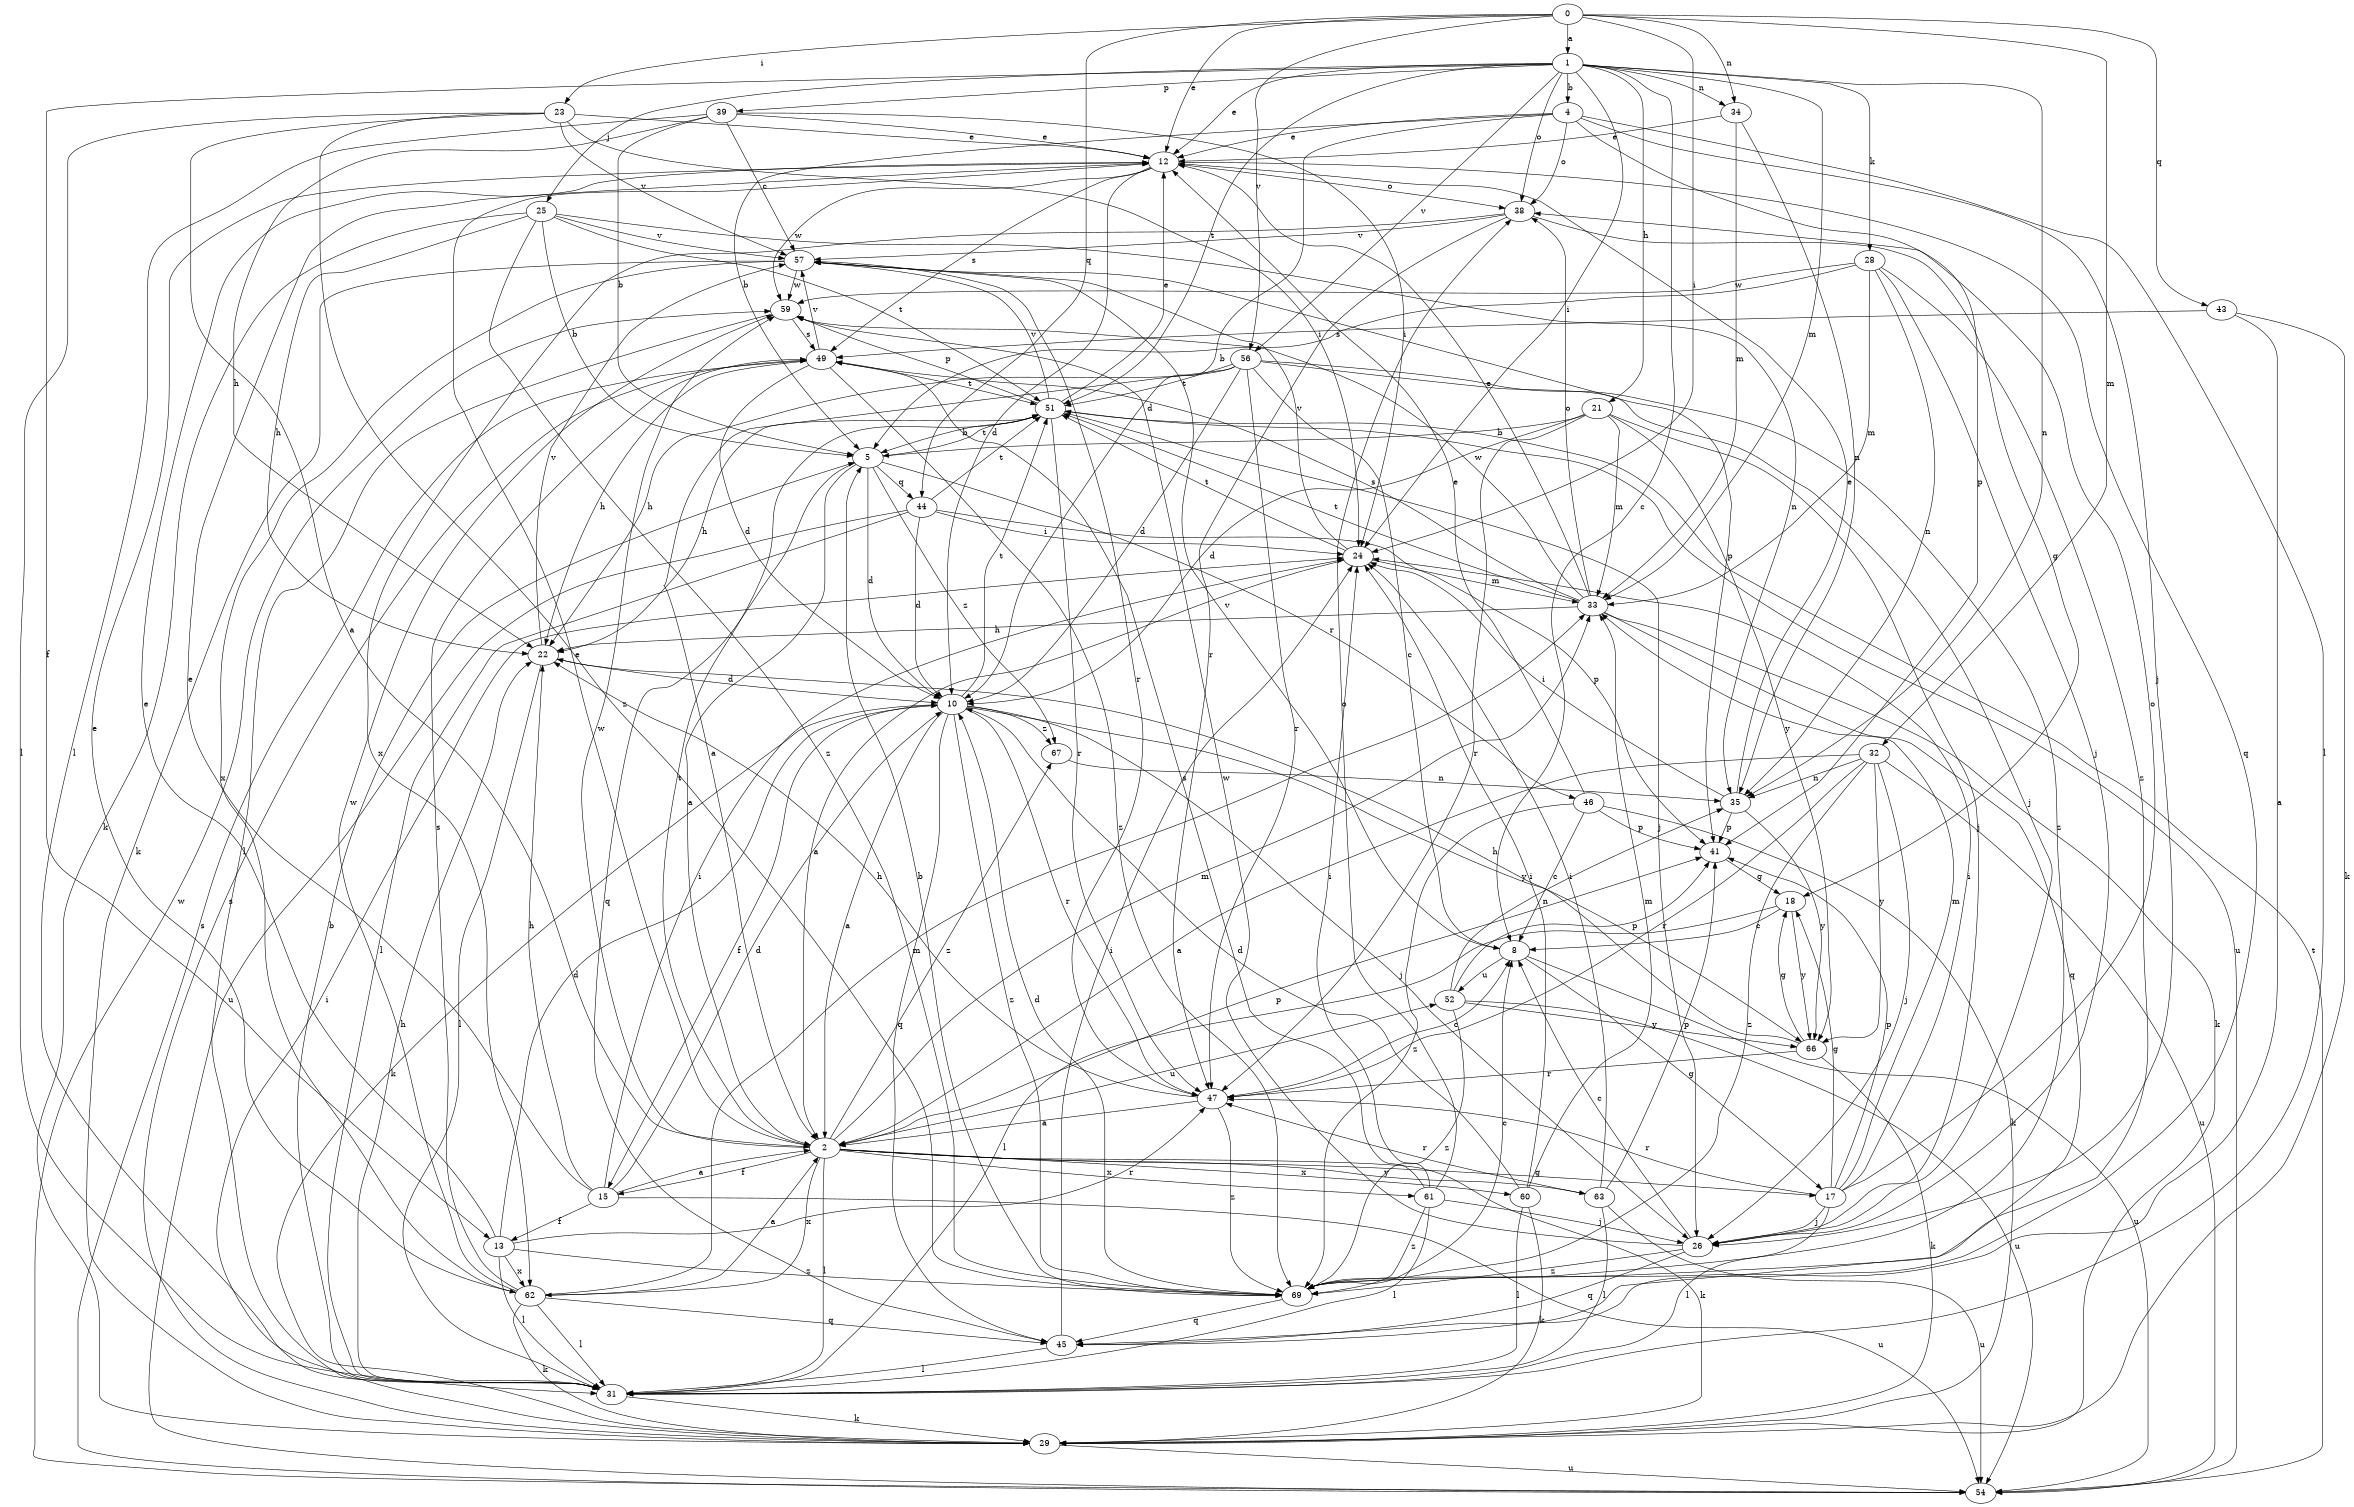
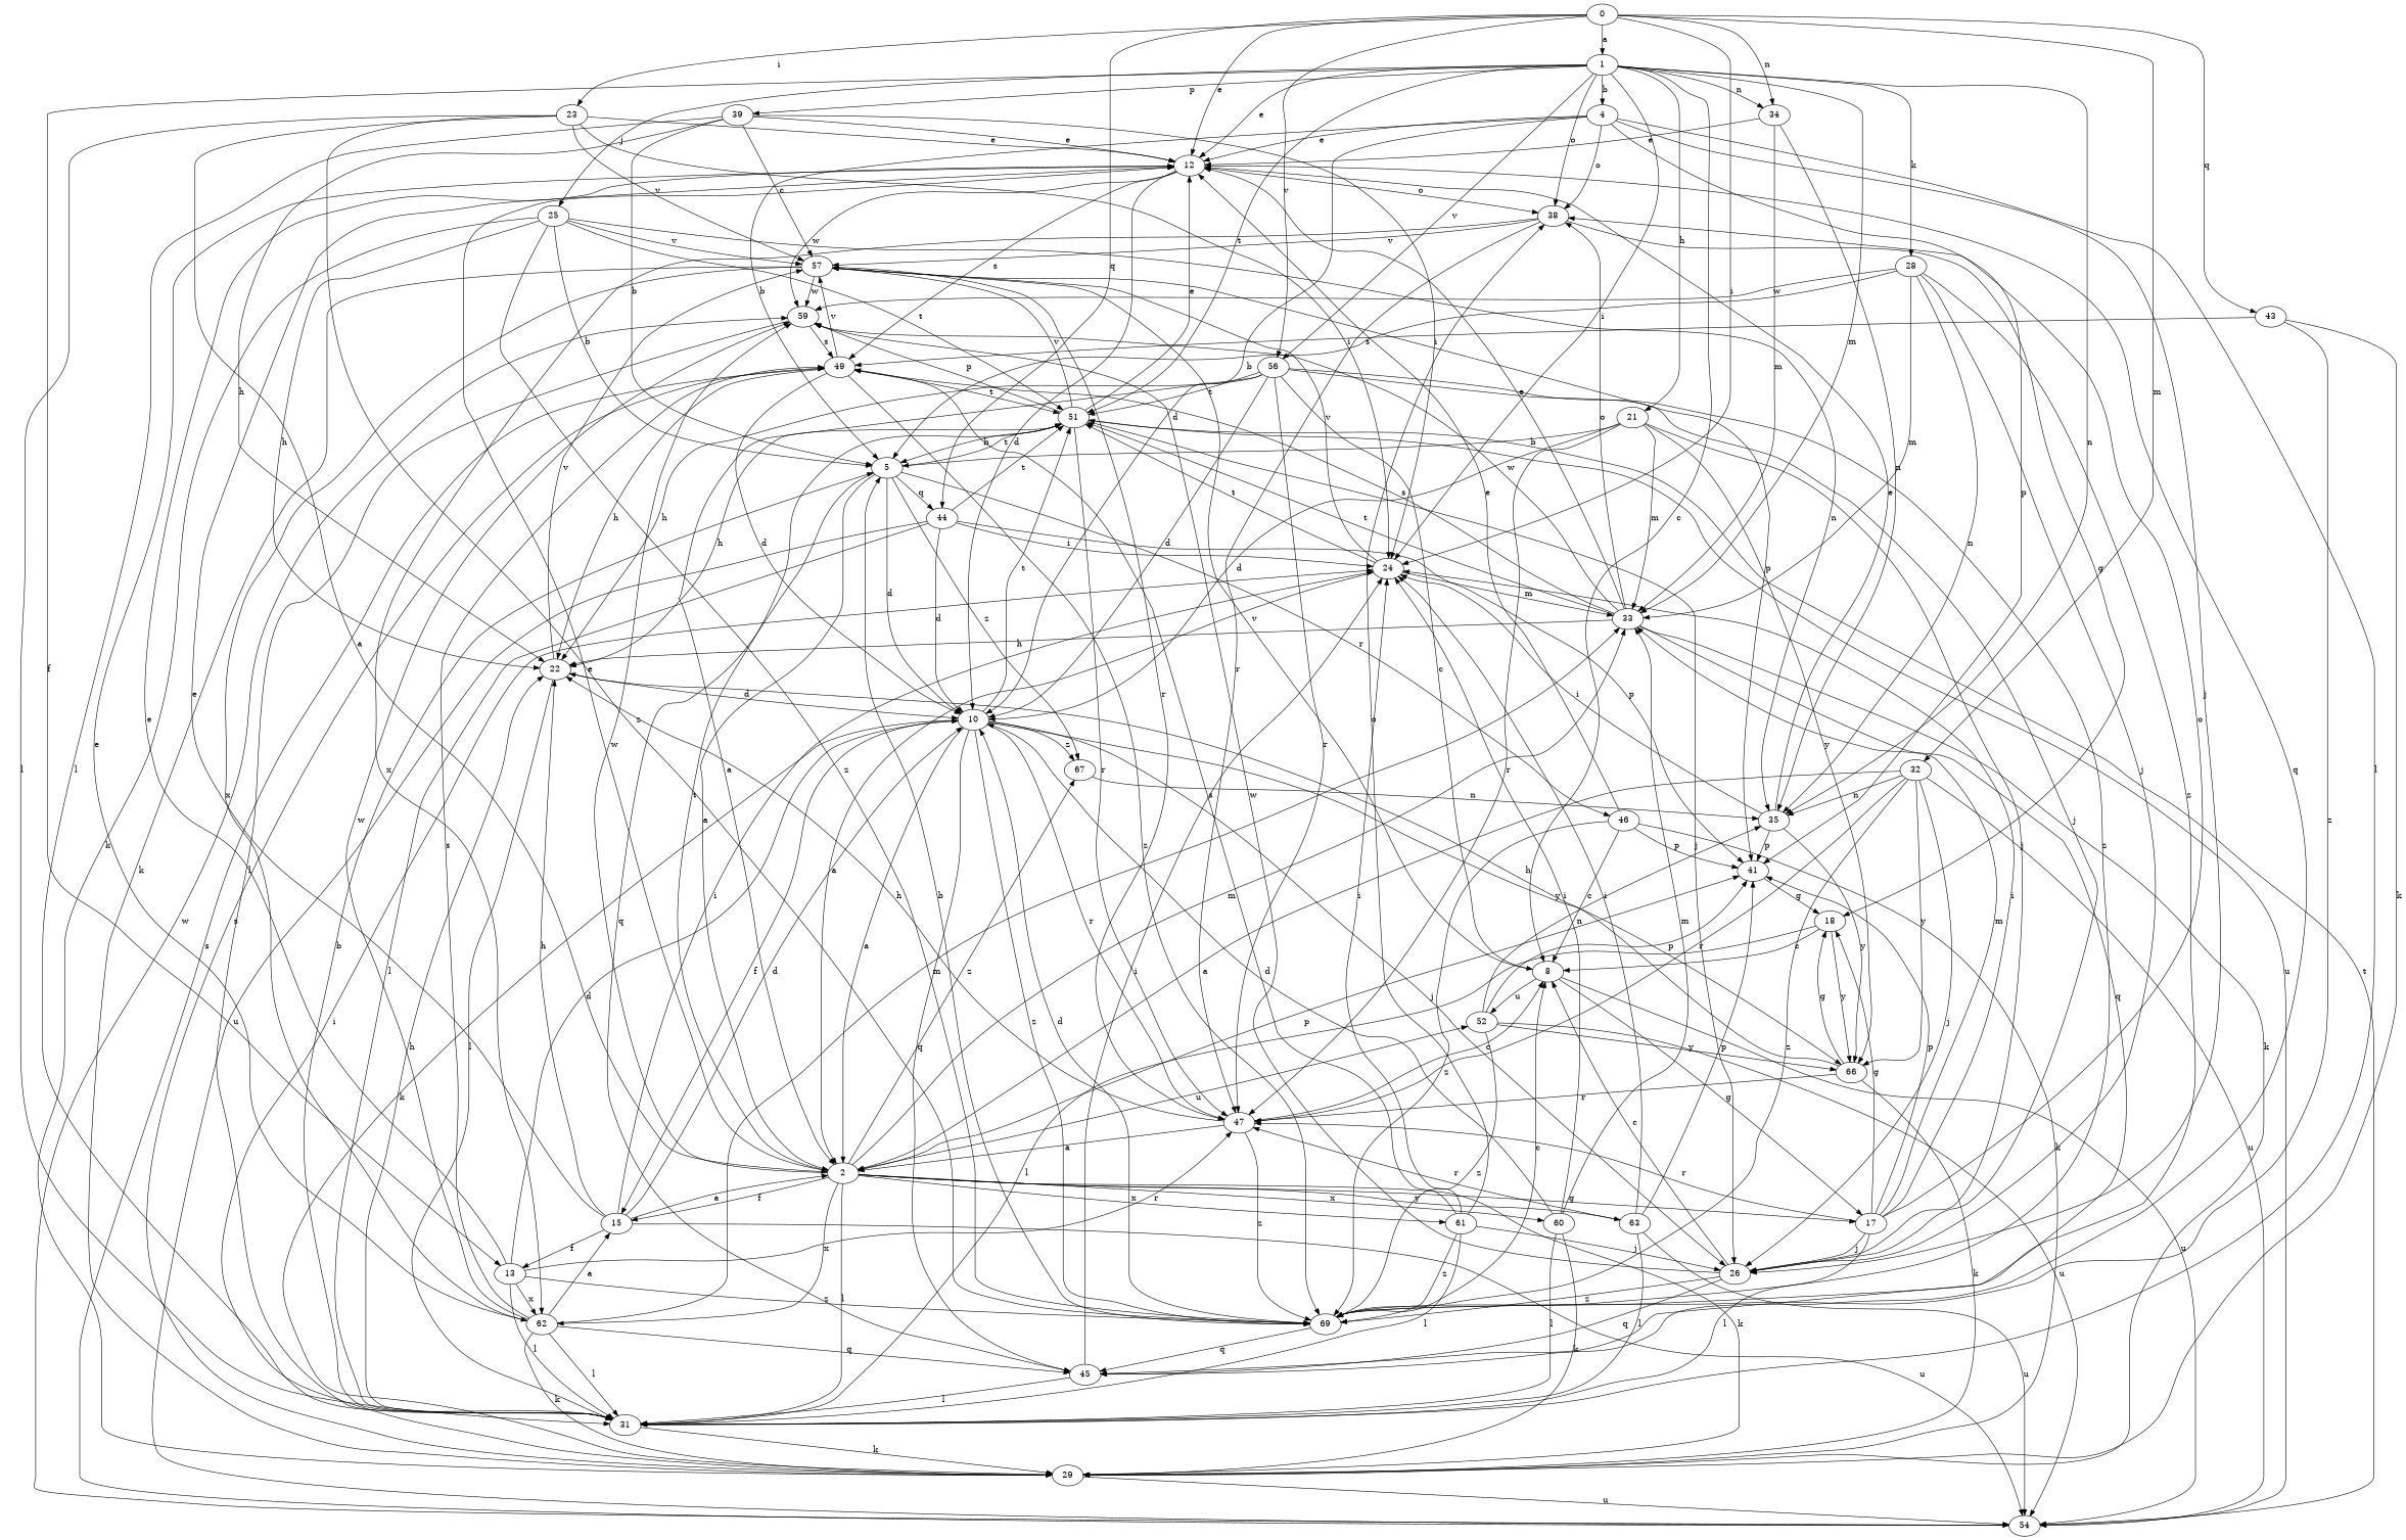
  strict digraph {
    0
    1
    12
    23
    24
    32
    34
    43
    44
    56
    4
    8
    13
    21
    25
    28
    33
    35
    38
    39
    51
    59
    10
    45
    49
    2
    31
    57
    69
    26
    54
    47
    66
    29
    41
    22
    5
    17
    52
    62
    18
    15
    60
    61
    63
    67
    46
    0 -> 1 [label=a]
    0 -> 12 [label=e]
    0 -> 23 [label=i]
    0 -> 24 [label=i]
    0 -> 32 [label=m]
    0 -> 34 [label=n]
    0 -> 43 [label=q]
    0 -> 44 [label=q]
    0 -> 56 [label=v]
    1 -> 12 [label=e]
    1 -> 24 [label=i]
    1 -> 34 [label=n]
    1 -> 56 [label=v]
    1 -> 4 [label=b]
    1 -> 8 [label=c]
    1 -> 13 [label=f]
    1 -> 21 [label=h]
    1 -> 25 [label=j]
    1 -> 28 [label=k]
    1 -> 33 [label=m]
    1 -> 35 [label=n]
    1 -> 38 [label=o]
    1 -> 39 [label=p]
    1 -> 51 [label=t]
    12 -> 38 [label=o]
    12 -> 59 [label=w]
    12 -> 10 [label=d]
    12 -> 45 [label=q]
    12 -> 49 [label=s]
    23 -> 12 [label=e]
    23 -> 24 [label=i]
    23 -> 2 [label=a]
    23 -> 31 [label=l]
    23 -> 57 [label=v]
    23 -> 69 [label=z]
    24 -> 33 [label=m]
    24 -> 51 [label=t]
    24 -> 2 [label=a]
    24 -> 57 [label=v]
    32 -> 35 [label=n]
    32 -> 2 [label=a]
    32 -> 69 [label=z]
    32 -> 26 [label=j]
    32 -> 54 [label=u]
    32 -> 47 [label=r]
    32 -> 66 [label=y]
    34 -> 12 [label=e]
    34 -> 33 [label=m]
    34 -> 35 [label=n]
    43 -> 49 [label=s]
-   43 -> 69 [label=a]
+   43 -> 69 [label=z]
    43 -> 29 [label=k]
    44 -> 24 [label=i]
    44 -> 51 [label=t]
    44 -> 10 [label=d]
    44 -> 31 [label=l]
    44 -> 54 [label=u]
    44 -> 41 [label=p]
    56 -> 8 [label=c]
    56 -> 51 [label=t]
    56 -> 10 [label=d]
    56 -> 2 [label=a]
    56 -> 69 [label=z]
    56 -> 26 [label=j]
    56 -> 47 [label=r]
    56 -> 22 [label=h]
    4 -> 12 [label=e]
    4 -> 38 [label=o]
    4 -> 10 [label=d]
    4 -> 31 [label=l]
    4 -> 26 [label=j]
    4 -> 41 [label=p]
    4 -> 5 [label=b]
    8 -> 57 [label=v]
    8 -> 54 [label=u]
    8 -> 17 [label=g]
    8 -> 52 [label=u]
    13 -> 12 [label=e]
    13 -> 10 [label=d]
    13 -> 31 [label=l]
    13 -> 69 [label=z]
    13 -> 47 [label=r]
    13 -> 62 [label=x]
    21 -> 33 [label=m]
    21 -> 10 [label=d]
    21 -> 26 [label=j]
    21 -> 47 [label=r]
    21 -> 66 [label=y]
    21 -> 5 [label=b]
    25 -> 35 [label=n]
    25 -> 51 [label=t]
    25 -> 57 [label=v]
    25 -> 69 [label=z]
    25 -> 29 [label=k]
    25 -> 22 [label=h]
    25 -> 5 [label=b]
    28 -> 33 [label=m]
    28 -> 35 [label=n]
    28 -> 59 [label=w]
    28 -> 69 [label=z]
    28 -> 26 [label=j]
    28 -> 5 [label=b]
    33 -> 12 [label=e]
    33 -> 38 [label=o]
    33 -> 51 [label=t]
    33 -> 59 [label=w]
    33 -> 45 [label=q]
    33 -> 49 [label=s]
    33 -> 29 [label=k]
    33 -> 22 [label=h]
    35 -> 12 [label=e]
    35 -> 24 [label=i]
    35 -> 66 [label=y]
    35 -> 41 [label=p]
    38 -> 57 [label=v]
    38 -> 47 [label=r]
    38 -> 62 [label=x]
    38 -> 18 [label=g]
    39 -> 12 [label=e]
    39 -> 24 [label=i]
    39 -> 31 [label=l]
    39 -> 57 [label=c]
    39 -> 22 [label=h]
    39 -> 5 [label=b]
    51 -> 12 [label=e]
    51 -> 59 [label=p]
    51 -> 57 [label=v]
    51 -> 26 [label=j]
    51 -> 54 [label=u]
    51 -> 47 [label=r]
    51 -> 22 [label=h]
    51 -> 5 [label=b]
    59 -> 49 [label=s]
    59 -> 31 [label=l]
    10 -> 51 [label=t]
    10 -> 45 [label=q]
    10 -> 2 [label=a]
    10 -> 69 [label=z]
    10 -> 26 [label=j]
    10 -> 47 [label=r]
    10 -> 66 [label=y]
    10 -> 29 [label=k]
    10 -> 15 [label=f]
    10 -> 67 [label=z]
    45 -> 24 [label=i]
    45 -> 31 [label=l]
    49 -> 51 [label=t]
    49 -> 10 [label=d]
    49 -> 57 [label=v]
    49 -> 69 [label=z]
    49 -> 22 [label=h]
    2 -> 12 [label=e]
    2 -> 33 [label=m]
    2 -> 51 [label=t]
    2 -> 59 [label=w]
    2 -> 31 [label=l]
    2 -> 29 [label=k]
    2 -> 41 [label=p]
    2 -> 17 [label=g]
    2 -> 52 [label=u]
    2 -> 62 [label=x]
    2 -> 15 [label=f]
    2 -> 60 [label=x]
    2 -> 61 [label=x]
    2 -> 63 [label=y]
    2 -> 67 [label=z]
    31 -> 29 [label=k]
    31 -> 22 [label=h]
    31 -> 5 [label=b]
    57 -> 59 [label=w]
    57 -> 47 [label=r]
    57 -> 29 [label=k]
    57 -> 41 [label=p]
    57 -> 62 [label=x]
    69 -> 8 [label=c]
    69 -> 10 [label=d]
    69 -> 45 [label=q]
    69 -> 5 [label=b]
    26 -> 8 [label=c]
    26 -> 59 [label=w]
    26 -> 45 [label=q]
    26 -> 69 [label=z]
    54 -> 51 [label=t]
    54 -> 59 [label=w]
    54 -> 49 [label=s]
    47 -> 8 [label=c]
    47 -> 2 [label=a]
    47 -> 69 [label=z]
    47 -> 22 [label=h]
    66 -> 47 [label=r]
    66 -> 29 [label=k]
    66 -> 22 [label=h]
    66 -> 18 [label=g]
    29 -> 24 [label=i]
    29 -> 49 [label=s]
    29 -> 54 [label=u]
    41 -> 18 [label=g]
    22 -> 10 [label=d]
    22 -> 31 [label=l]
    22 -> 57 [label=v]
    5 -> 44 [label=q]
    5 -> 51 [label=t]
    5 -> 10 [label=d]
    5 -> 45 [label=q]
    5 -> 2 [label=a]
    5 -> 67 [label=z]
    5 -> 46 [label=r]
    17 -> 24 [label=i]
    17 -> 33 [label=m]
    17 -> 38 [label=o]
    17 -> 31 [label=l]
    17 -> 26 [label=j]
    17 -> 47 [label=r]
    17 -> 41 [label=p]
    17 -> 18 [label=g]
    52 -> 35 [label=n]
    52 -> 69 [label=z]
    52 -> 54 [label=u]
    52 -> 66 [label=y]
    52 -> 41 [label=p]
    62 -> 12 [label=e]
    62 -> 33 [label=m]
    62 -> 59 [label=w]
    62 -> 45 [label=q]
    62 -> 49 [label=s]
-   62 -> 2 [label=a]
+   62 -> 15 [label=a]
    62 -> 31 [label=l]
    62 -> 29 [label=k]
    18 -> 8 [label=c]
    18 -> 31 [label=l]
    18 -> 66 [label=y]
    15 -> 12 [label=e]
    15 -> 24 [label=i]
    15 -> 13 [label=f]
    15 -> 10 [label=d]
    15 -> 2 [label=a]
    15 -> 54 [label=u]
    15 -> 22 [label=h]
    60 -> 24 [label=i]
    60 -> 33 [label=m]
    60 -> 10 [label=d]
    60 -> 31 [label=l]
    60 -> 29 [label=k]
    61 -> 24 [label=i]
    61 -> 38 [label=o]
    61 -> 49 [label=s]
    61 -> 31 [label=l]
    61 -> 69 [label=z]
    61 -> 26 [label=j]
    63 -> 24 [label=i]
    63 -> 31 [label=l]
    63 -> 54 [label=u]
    63 -> 47 [label=r]
    63 -> 41 [label=p]
    67 -> 35 [label=n]
    46 -> 12 [label=e]
    46 -> 8 [label=c]
    46 -> 69 [label=z]
    46 -> 29 [label=k]
    46 -> 41 [label=p]
  }
